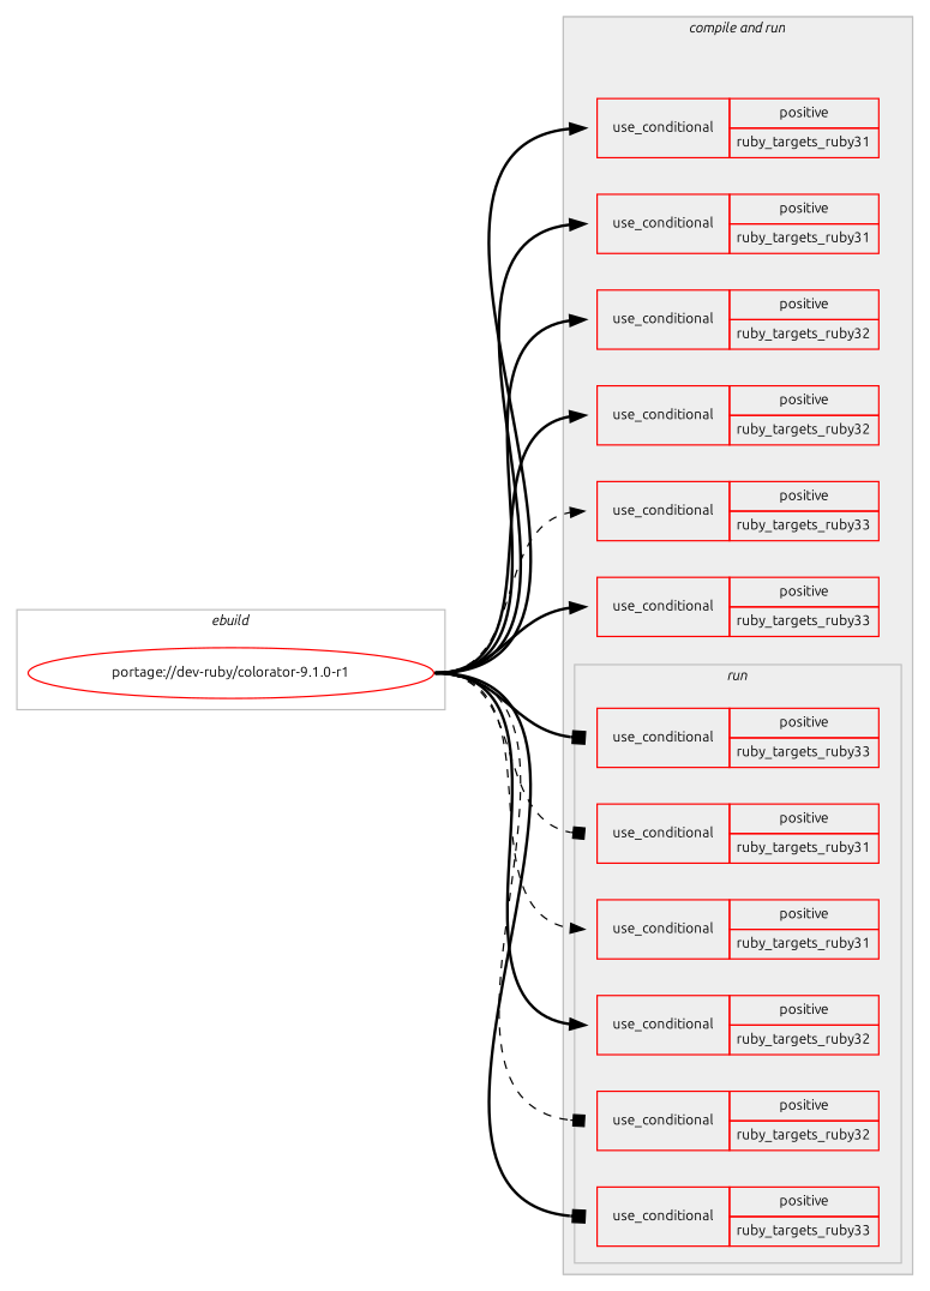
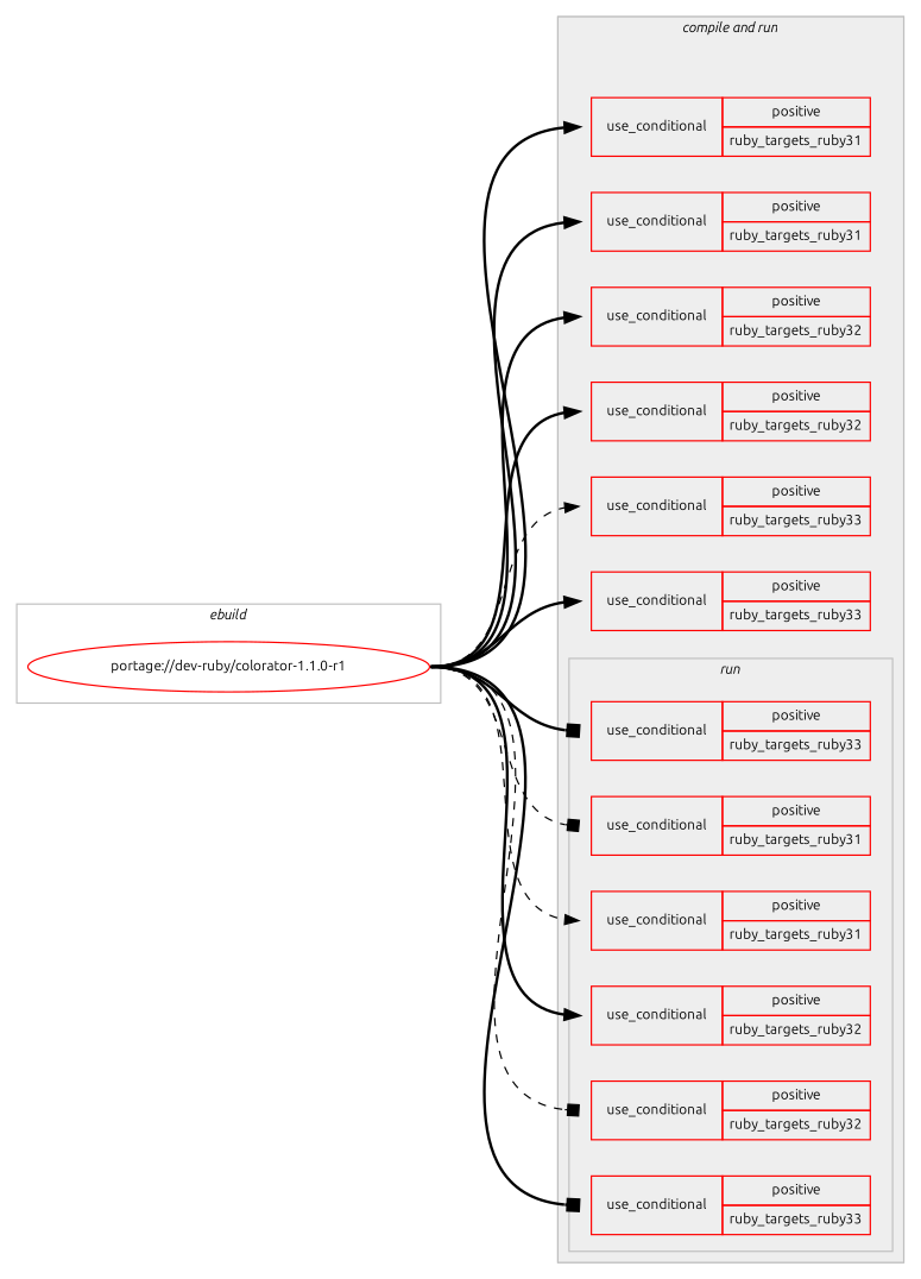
  digraph {
    compound=true
    concentrate=true
    fontname=Ubuntu
    fontsize=10
    newrank=true
    rankdir=LR
    ranksep=1.5
    node [color=red fontname=Ubuntu fontsize=10 shape=none]
    edge [arrowhead=normal headport=w style=bold tailport=e weight=20 fontname=Ubuntu]
-   n1 [label="portage://dev-ruby/colorator-9.1.0-r1" width=4 shape=""]
+   n1 [label="portage://dev-ruby/colorator-1.1.0-r1" width=4 shape=""]
    n2 [label=<<TABLE BORDER="0" CELLBORDER="1" CELLSPACING="0" CELLPADDING="4"><TR><TD ROWSPAN="3" CELLPADDING="10">use_conditional</TD></TR><TR><TD>positive</TD></TR><TR><TD>ruby_targets_ruby31</TD></TR></TABLE>>]
    n3 [label=<<TABLE BORDER="0" CELLBORDER="1" CELLSPACING="0" CELLPADDING="4"><TR><TD ROWSPAN="3" CELLPADDING="10">use_conditional</TD></TR><TR><TD>positive</TD></TR><TR><TD>ruby_targets_ruby31</TD></TR></TABLE>>]
    n4 [label=<<TABLE BORDER="0" CELLBORDER="1" CELLSPACING="0" CELLPADDING="4"><TR><TD ROWSPAN="3" CELLPADDING="10">use_conditional</TD></TR><TR><TD>positive</TD></TR><TR><TD>ruby_targets_ruby32</TD></TR></TABLE>>]
    n5 [label=<<TABLE BORDER="0" CELLBORDER="1" CELLSPACING="0" CELLPADDING="4"><TR><TD ROWSPAN="3" CELLPADDING="10">use_conditional</TD></TR><TR><TD>positive</TD></TR><TR><TD>ruby_targets_ruby32</TD></TR></TABLE>>]
    n6 [label=<<TABLE BORDER="0" CELLBORDER="1" CELLSPACING="0" CELLPADDING="4"><TR><TD ROWSPAN="3" CELLPADDING="10">use_conditional</TD></TR><TR><TD>positive</TD></TR><TR><TD>ruby_targets_ruby33</TD></TR></TABLE>>]
    n7 [label=<<TABLE BORDER="0" CELLBORDER="1" CELLSPACING="0" CELLPADDING="4"><TR><TD ROWSPAN="3" CELLPADDING="10">use_conditional</TD></TR><TR><TD>positive</TD></TR><TR><TD>ruby_targets_ruby33</TD></TR></TABLE>>]
    n8 [label=<<TABLE BORDER="0" CELLBORDER="1" CELLSPACING="0" CELLPADDING="4"><TR><TD ROWSPAN="3" CELLPADDING="10">use_conditional</TD></TR><TR><TD>positive</TD></TR><TR><TD>ruby_targets_ruby33</TD></TR></TABLE>>]
    n9 [label=<<TABLE BORDER="0" CELLBORDER="1" CELLSPACING="0" CELLPADDING="4"><TR><TD ROWSPAN="3" CELLPADDING="10">use_conditional</TD></TR><TR><TD>positive</TD></TR><TR><TD>ruby_targets_ruby31</TD></TR></TABLE>>]
    n10 [label=<<TABLE BORDER="0" CELLBORDER="1" CELLSPACING="0" CELLPADDING="4"><TR><TD ROWSPAN="3" CELLPADDING="10">use_conditional</TD></TR><TR><TD>positive</TD></TR><TR><TD>ruby_targets_ruby31</TD></TR></TABLE>>]
    n11 [label=<<TABLE BORDER="0" CELLBORDER="1" CELLSPACING="0" CELLPADDING="4"><TR><TD ROWSPAN="3" CELLPADDING="10">use_conditional</TD></TR><TR><TD>positive</TD></TR><TR><TD>ruby_targets_ruby32</TD></TR></TABLE>>]
    n12 [label=<<TABLE BORDER="0" CELLBORDER="1" CELLSPACING="0" CELLPADDING="4"><TR><TD ROWSPAN="3" CELLPADDING="10">use_conditional</TD></TR><TR><TD>positive</TD></TR><TR><TD>ruby_targets_ruby32</TD></TR></TABLE>>]
    n13 [label=<<TABLE BORDER="0" CELLBORDER="1" CELLSPACING="0" CELLPADDING="4"><TR><TD ROWSPAN="3" CELLPADDING="10">use_conditional</TD></TR><TR><TD>positive</TD></TR><TR><TD>ruby_targets_ruby33</TD></TR></TABLE>>]
    subgraph cluster_1 {
      color=gray
      label=<<i>ebuild</i>>
      rank=same
      n1
    }
    subgraph cluster_2 {
      color=gray
      label=<<i>dependencies</i>>
      subgraph cluster_3 {
        color=gray
        fillcolor="#eeeeee"
        label=<<i>compile</i>>
        style=filled
        subgraph sub_4 {
          color=gray
          fillcolor="#eeeeee"
          label=<<i>compile</i>>
          style=filled
          n2
        }
        subgraph sub_5 {
          color=gray
          fillcolor="#eeeeee"
          label=<<i>compile</i>>
          style=filled
          n3
        }
        subgraph sub_6 {
          color=gray
          fillcolor="#eeeeee"
          label=<<i>compile</i>>
          style=filled
          n4
        }
        subgraph sub_7 {
          color=gray
          fillcolor="#eeeeee"
          label=<<i>compile</i>>
          style=filled
          n5
        }
        subgraph sub_8 {
          color=gray
          fillcolor="#eeeeee"
          label=<<i>compile</i>>
          style=filled
          n6
        }
        subgraph sub_9 {
          color=gray
          fillcolor="#eeeeee"
          label=<<i>compile</i>>
          style=filled
          n7
        }
      }
      subgraph cluster_10 {
        color=gray
        fillcolor="#eeeeee"
        label=<<i>compile and run</i>>
        style=filled
      }
      subgraph cluster_11 {
        color=gray
        fillcolor="#eeeeee"
        label=<<i>run</i>>
        style=filled
        subgraph sub_12 {
          color=gray
          fillcolor="#eeeeee"
          label=<<i>run</i>>
          style=filled
          n8
        }
        subgraph sub_13 {
          color=gray
          fillcolor="#eeeeee"
          label=<<i>run</i>>
          style=filled
          n9
        }
        subgraph sub_14 {
          color=gray
          fillcolor="#eeeeee"
          label=<<i>run</i>>
          style=filled
          n10
        }
        subgraph sub_15 {
          color=gray
          fillcolor="#eeeeee"
          label=<<i>run</i>>
          style=filled
          n11
        }
        subgraph sub_16 {
          color=gray
          fillcolor="#eeeeee"
          label=<<i>run</i>>
          style=filled
          n12
        }
        subgraph sub_17 {
          color=gray
          fillcolor="#eeeeee"
          label=<<i>run</i>>
          style=filled
          n13
        }
      }
    }
    subgraph cluster_18 {
      color=gray
      label=<<i>candidates</i>>
      rank=same
    }
    n1 -> n2
    n1 -> n3
    n1 -> n4
    n1 -> n5
    n1 -> n6 [style=dashed]
    n1 -> n7
    n1 -> n8 [arrowhead=box]
    n1 -> n9 [arrowhead=box style=dashed]
    n1 -> n10 [style=dashed]
    n1 -> n11
    n1 -> n12 [arrowhead=box style=dashed]
    n1 -> n13 [arrowhead=box]
  }
